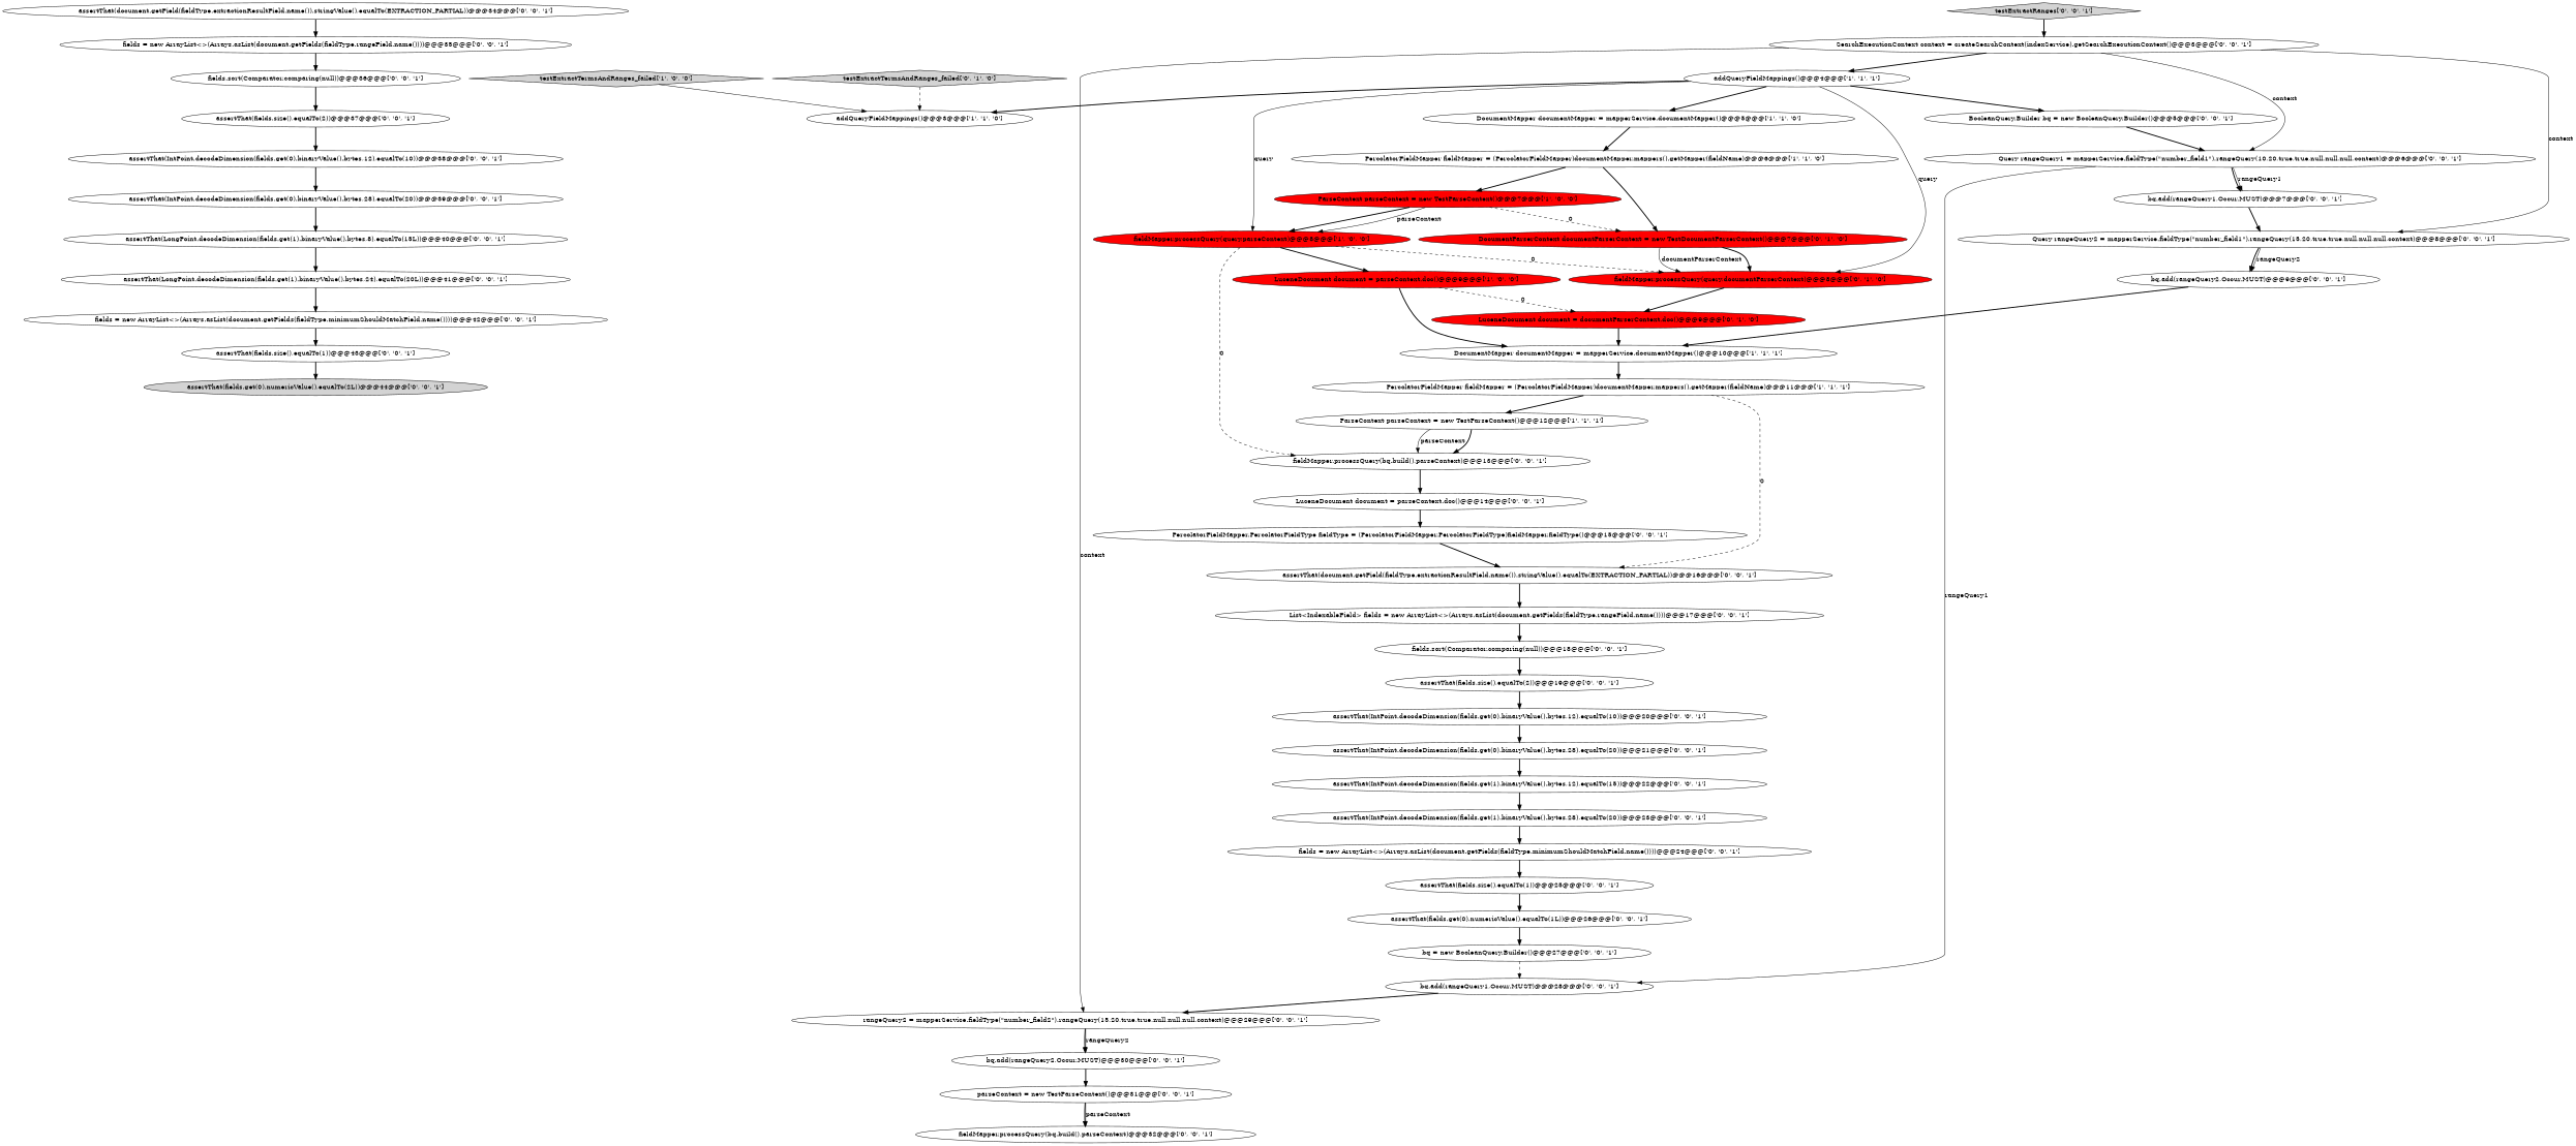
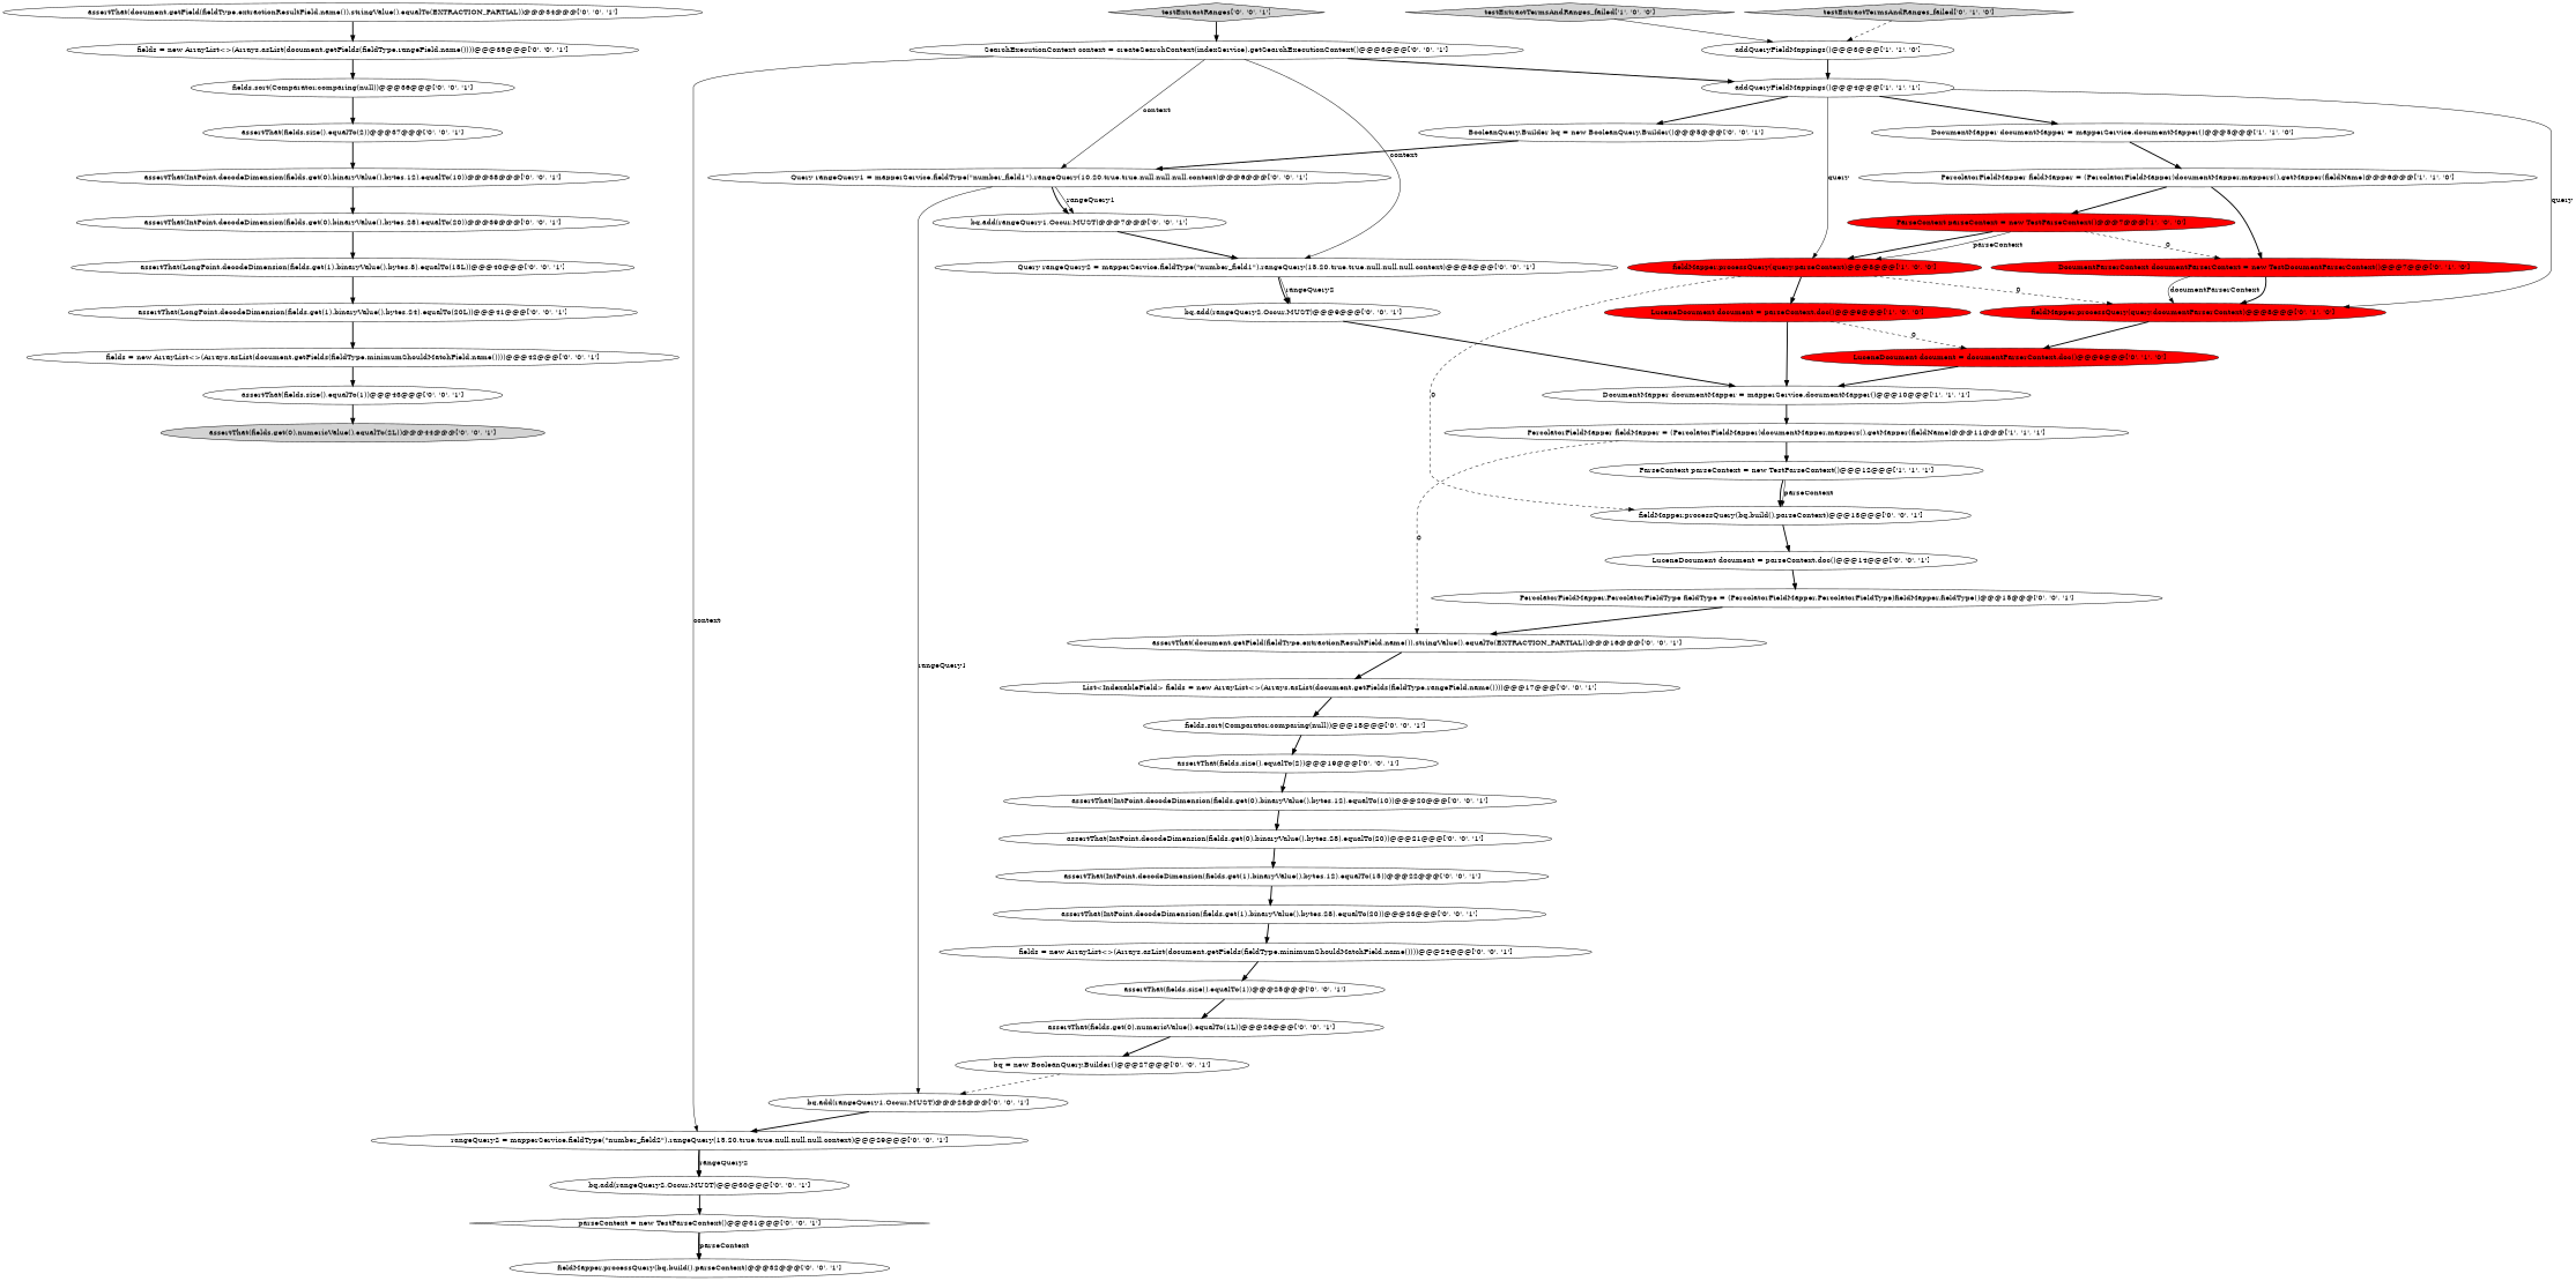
  digraph {
    node [fillcolor=white shape=ellipse style=filled]
    edge [style=bold]
    n1 [label="assertThat(document.getField(fieldType.extractionResultField.name()).stringValue(),equalTo(EXTRACTION_PARTIAL))@@@34@@@['0', '0', '1']"]
    n2 [label="fields = new ArrayList<>(Arrays.asList(document.getFields(fieldType.rangeField.name())))@@@35@@@['0', '0', '1']"]
    n3 [label="fields.sort(Comparator.comparing(null))@@@36@@@['0', '0', '1']"]
    n4 [label="fields = new ArrayList<>(Arrays.asList(document.getFields(fieldType.minimumShouldMatchField.name())))@@@42@@@['0', '0', '1']"]
    n5 [label="assertThat(fields.size(),equalTo(1))@@@43@@@['0', '0', '1']"]
    n6 [fillcolor=lightgray label="assertThat(fields.get(0).numericValue(),equalTo(2L))@@@44@@@['0', '0', '1']"]
    n7 [label="PercolatorFieldMapper.PercolatorFieldType fieldType = (PercolatorFieldMapper.PercolatorFieldType)fieldMapper.fieldType()@@@15@@@['0', '0', '1']"]
    n8 [label="assertThat(document.getField(fieldType.extractionResultField.name()).stringValue(),equalTo(EXTRACTION_PARTIAL))@@@16@@@['0', '0', '1']"]
    n9 [label="List<IndexableField> fields = new ArrayList<>(Arrays.asList(document.getFields(fieldType.rangeField.name())))@@@17@@@['0', '0', '1']"]
    n10 [label="LuceneDocument document = parseContext.doc()@@@14@@@['0', '0', '1']"]
    n11 [label="fields.sort(Comparator.comparing(null))@@@18@@@['0', '0', '1']"]
    n12 [label="assertThat(fields.size(),equalTo(2))@@@19@@@['0', '0', '1']"]
    n13 [fillcolor=red label="fieldMapper.processQuery(query,documentParserContext)@@@8@@@['0', '1', '0']"]
    n14 [fillcolor=red label="LuceneDocument document = documentParserContext.doc()@@@9@@@['0', '1', '0']"]
    n15 [label="DocumentMapper documentMapper = mapperService.documentMapper()@@@10@@@['1', '1', '1']"]
    n16 [label="assertThat(fields.get(0).numericValue(),equalTo(1L))@@@26@@@['0', '0', '1']"]
    n17 [label="bq = new BooleanQuery.Builder()@@@27@@@['0', '0', '1']"]
    n18 [label="bq.add(rangeQuery1,Occur.MUST)@@@28@@@['0', '0', '1']"]
    n19 [label="assertThat(fields.size(),equalTo(2))@@@37@@@['0', '0', '1']"]
    n20 [label="fields = new ArrayList<>(Arrays.asList(document.getFields(fieldType.minimumShouldMatchField.name())))@@@24@@@['0', '0', '1']"]
    n21 [label="assertThat(fields.size(),equalTo(1))@@@25@@@['0', '0', '1']"]
    n22 [label="bq.add(rangeQuery2,Occur.MUST)@@@30@@@['0', '0', '1']"]
-   n23 [label="parseContext = new TestParseContext()@@@31@@@['0', '0', '1']"]
+   n23 [label="parseContext = new TestParseContext()@@@31@@@['0', '0', '1']" shape=diamond]
    n24 [label="fieldMapper.processQuery(bq.build(),parseContext)@@@32@@@['0', '0', '1']"]
    n25 [label="assertThat(IntPoint.decodeDimension(fields.get(0).binaryValue().bytes,28),equalTo(20))@@@21@@@['0', '0', '1']"]
    n26 [label="assertThat(IntPoint.decodeDimension(fields.get(1).binaryValue().bytes,12),equalTo(15))@@@22@@@['0', '0', '1']"]
    n27 [label="assertThat(IntPoint.decodeDimension(fields.get(1).binaryValue().bytes,28),equalTo(20))@@@23@@@['0', '0', '1']"]
    n28 [label="rangeQuery2 = mapperService.fieldType(\"number_field2\").rangeQuery(15,20,true,true,null,null,null,context)@@@29@@@['0', '0', '1']"]
    n29 [label="assertThat(IntPoint.decodeDimension(fields.get(0).binaryValue().bytes,12),equalTo(10))@@@38@@@['0', '0', '1']"]
    n30 [label="assertThat(IntPoint.decodeDimension(fields.get(0).binaryValue().bytes,28),equalTo(20))@@@39@@@['0', '0', '1']"]
    n31 [label="addQueryFieldMappings()@@@3@@@['1', '1', '0']"]
    n32 [label="addQueryFieldMappings()@@@4@@@['1', '1', '1']"]
    n33 [fillcolor=red label="fieldMapper.processQuery(query,parseContext)@@@8@@@['1', '0', '0']"]
    n34 [label="DocumentMapper documentMapper = mapperService.documentMapper()@@@5@@@['1', '1', '0']"]
    n35 [label="BooleanQuery.Builder bq = new BooleanQuery.Builder()@@@5@@@['0', '0', '1']"]
    n36 [label="PercolatorFieldMapper fieldMapper = (PercolatorFieldMapper)documentMapper.mappers().getMapper(fieldName)@@@6@@@['1', '1', '0']"]
    n37 [fillcolor=red label="ParseContext parseContext = new TestParseContext()@@@7@@@['1', '0', '0']"]
    n38 [fillcolor=red label="DocumentParserContext documentParserContext = new TestDocumentParserContext()@@@7@@@['0', '1', '0']"]
    n39 [label="assertThat(IntPoint.decodeDimension(fields.get(0).binaryValue().bytes,12),equalTo(10))@@@20@@@['0', '0', '1']"]
    n40 [label="PercolatorFieldMapper fieldMapper = (PercolatorFieldMapper)documentMapper.mappers().getMapper(fieldName)@@@11@@@['1', '1', '1']"]
    n41 [label="ParseContext parseContext = new TestParseContext()@@@12@@@['1', '1', '1']"]
    n42 [label="fieldMapper.processQuery(bq.build(),parseContext)@@@13@@@['0', '0', '1']"]
    n43 [label="assertThat(LongPoint.decodeDimension(fields.get(1).binaryValue().bytes,8),equalTo(15L))@@@40@@@['0', '0', '1']"]
    n44 [label="assertThat(LongPoint.decodeDimension(fields.get(1).binaryValue().bytes,24),equalTo(20L))@@@41@@@['0', '0', '1']"]
    n45 [fillcolor=red label="LuceneDocument document = parseContext.doc()@@@9@@@['1', '0', '0']"]
    n46 [label="bq.add(rangeQuery2,Occur.MUST)@@@9@@@['0', '0', '1']"]
    n47 [label="Query rangeQuery1 = mapperService.fieldType(\"number_field1\").rangeQuery(10,20,true,true,null,null,null,context)@@@6@@@['0', '0', '1']"]
    n48 [label="bq.add(rangeQuery1,Occur.MUST)@@@7@@@['0', '0', '1']"]
    n49 [label="Query rangeQuery2 = mapperService.fieldType(\"number_field1\").rangeQuery(15,20,true,true,null,null,null,context)@@@8@@@['0', '0', '1']"]
    n50 [fillcolor=lightgray label="testExtractTermsAndRanges_failed['1', '0', '0']" shape=diamond]
    n51 [fillcolor=lightgray label="testExtractTermsAndRanges_failed['0', '1', '0']" shape=diamond]
    n52 [fillcolor=lightgray label="testExtractRanges['0', '0', '1']" shape=diamond]
    n53 [label="SearchExecutionContext context = createSearchContext(indexService).getSearchExecutionContext()@@@3@@@['0', '0', '1']"]
    n1 -> n2
    n2 -> n3
    n3 -> n19
    n4 -> n5
    n5 -> n6
    n7 -> n8
    n8 -> n9
    n9 -> n11
    n10 -> n7
    n11 -> n12
    n12 -> n39
    n13 -> n14
    n14 -> n15
    n15 -> n40
    n16 -> n17
    n17 -> n18 [style=dashed]
    n18 -> n28
    n19 -> n29
    n20 -> n21
    n21 -> n16
    n22 -> n23
    n23 -> n24
    n23 -> n24 [label=parseContext style=solid]
    n25 -> n26
    n26 -> n27
    n27 -> n20
    n28 -> n22
    n28 -> n22 [label=rangeQuery2 style=solid]
    n29 -> n30
    n30 -> n43
-   n32 -> n31
+   n31 -> n32
    n32 -> n13 [label=query style=solid]
    n32 -> n33 [label=query style=solid]
    n32 -> n34
    n32 -> n35
    n33 -> n13 [label=0 style=dashed]
    n33 -> n42 [label=0 style=dashed]
    n33 -> n45
    n34 -> n36
    n35 -> n47
    n36 -> n37
    n36 -> n38
    n37 -> n33 [label=parseContext style=solid]
    n37 -> n33
    n37 -> n38 [label=0 style=dashed]
    n38 -> n13
    n38 -> n13 [label=documentParserContext style=solid]
    n39 -> n25
    n40 -> n8 [label=0 style=dashed]
    n40 -> n41
    n41 -> n42 [label=parseContext style=solid]
    n41 -> n42
    n42 -> n10
    n43 -> n44
    n44 -> n4
    n45 -> n14 [label=0 style=dashed]
    n45 -> n15
    n46 -> n15
    n47 -> n18 [label=rangeQuery1 style=solid]
    n47 -> n48
    n47 -> n48 [label=rangeQuery1 style=solid]
    n48 -> n49
    n49 -> n46
    n49 -> n46 [label=rangeQuery2 style=solid]
    n50 -> n31 [style=solid]
    n51 -> n31 [style=dashed]
    n52 -> n53
    n53 -> n28 [label=context style=solid]
    n53 -> n32
    n53 -> n47 [label=context style=solid]
    n53 -> n49 [label=context style=solid]
  }
